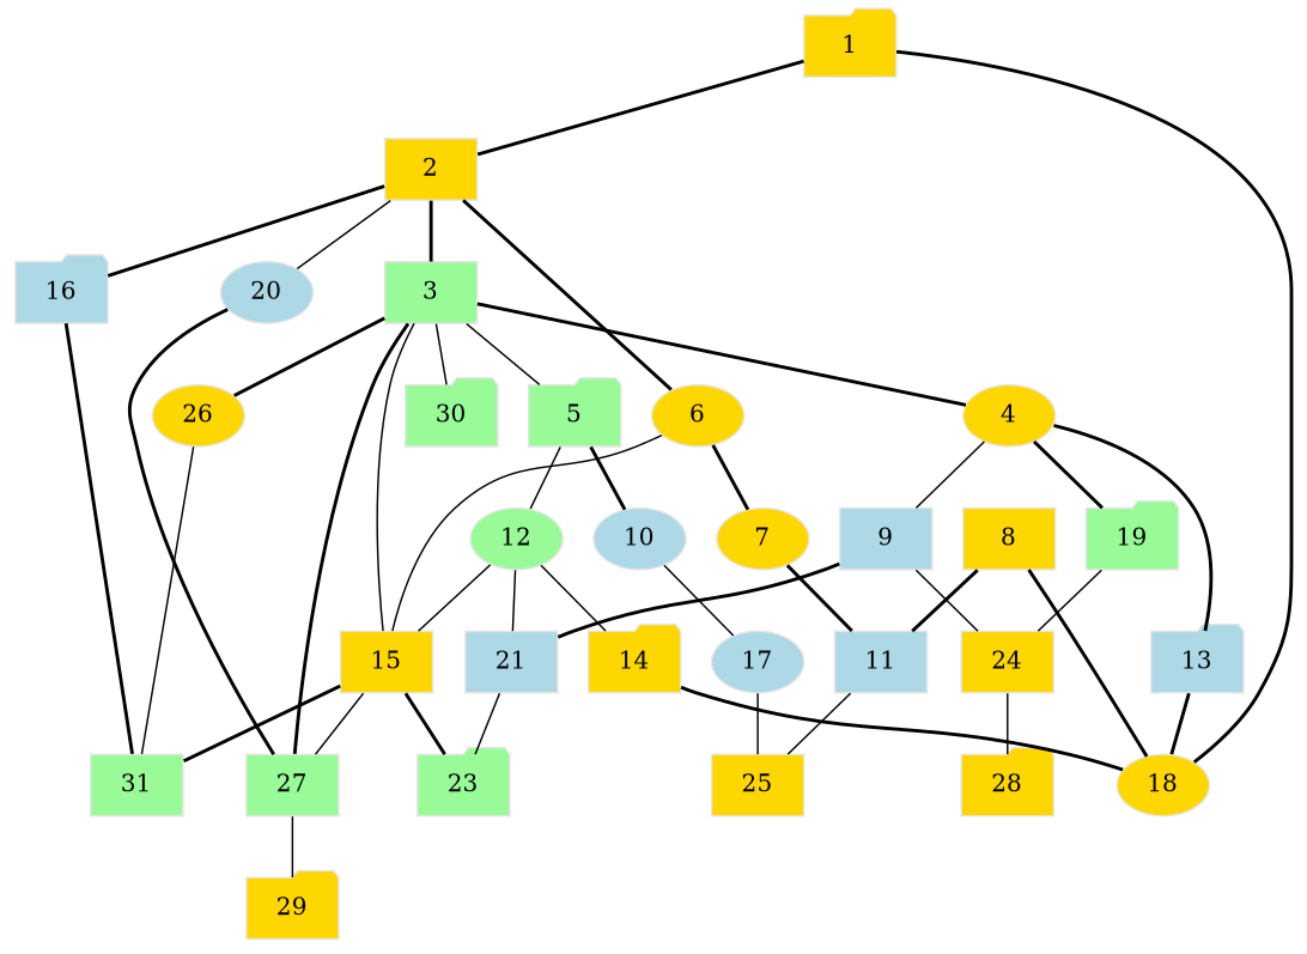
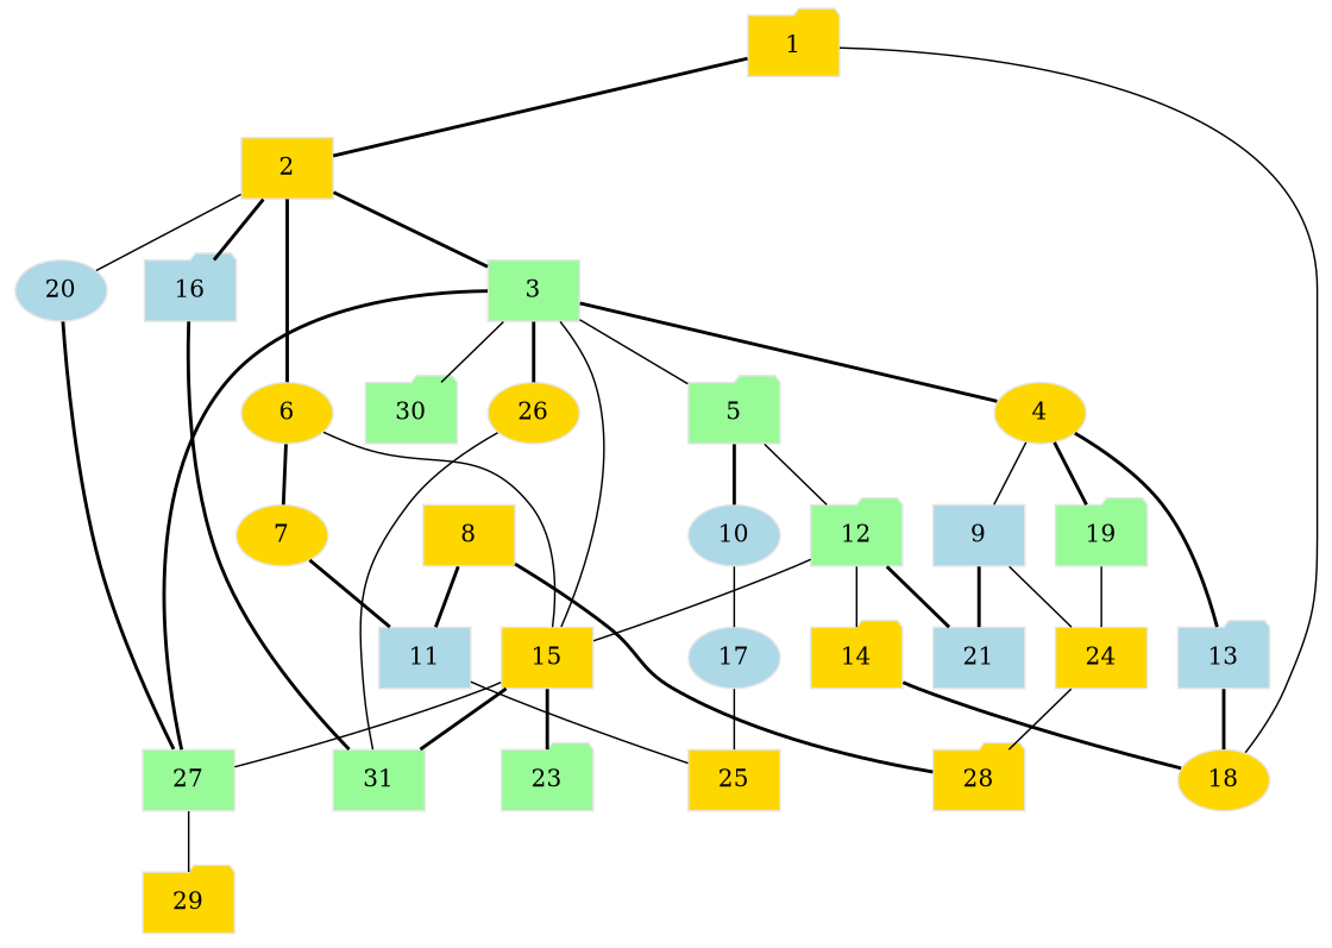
  graph {
    node [color=gray90 fillcolor=gold shape=box style=filled]
    edge [style=bold weight=1.0]
    1 [shape=folder]
    2
    18 [shape=ellipse]
    3 [fillcolor=palegreen]
    6 [shape=ellipse]
    16 [fillcolor=lightblue shape=folder]
    20 [fillcolor=lightblue shape=ellipse]
    4 [shape=ellipse]
    5 [fillcolor=palegreen shape=folder]
    15
    26 [shape=ellipse]
    27 [fillcolor=palegreen]
    30 [fillcolor=palegreen shape=folder]
    7 [shape=ellipse]
    31 [fillcolor=palegreen]
    9 [fillcolor=lightblue]
    13 [fillcolor=lightblue shape=folder]
    19 [fillcolor=palegreen shape=folder]
    10 [fillcolor=lightblue shape=ellipse]
-   12 [fillcolor=palegreen shape=ellipse]
+   12 [fillcolor=palegreen shape=folder]
    23 [fillcolor=palegreen shape=folder]
    29 [shape=folder]
    21 [fillcolor=lightblue]
    24
    17 [fillcolor=lightblue shape=ellipse]
    14 [shape=folder]
    11 [fillcolor=lightblue]
    8
    25
    28 [shape=folder]
    1 -- 2
-   1 -- 18
+   1 -- 18 [style=solid]
    2 -- 3
    2 -- 6
    2 -- 16
    2 -- 20 [style=solid]
    3 -- 4
    3 -- 5 [style=solid]
    3 -- 15 [style=solid]
    3 -- 26
    3 -- 27
    3 -- 30 [style=solid]
    6 -- 15 [style=solid]
    6 -- 7
    16 -- 31
    20 -- 27
    4 -- 9 [style=solid]
    4 -- 13
    4 -- 19
    5 -- 10
    5 -- 12 [style=solid]
    15 -- 27 [style=solid]
    15 -- 31 [weight=2.0]
    15 -- 23
    26 -- 31 [style=solid]
    27 -- 29 [style=solid]
    7 -- 11
    9 -- 21
    9 -- 24 [style=solid]
    13 -- 18
    19 -- 24 [style=solid]
    10 -- 17 [style=solid]
    12 -- 15 [style=solid]
-   12 -- 21 [style=solid]
+   12 -- 21
    12 -- 14 [style=solid]
-   21 -- 23 [style=solid]
    24 -- 28 [style=solid]
    17 -- 25 [style=solid weight=3.0]
    14 -- 18
    11 -- 25 [style=solid]
-   8 -- 18
+   8 -- 28
    8 -- 11
  }
